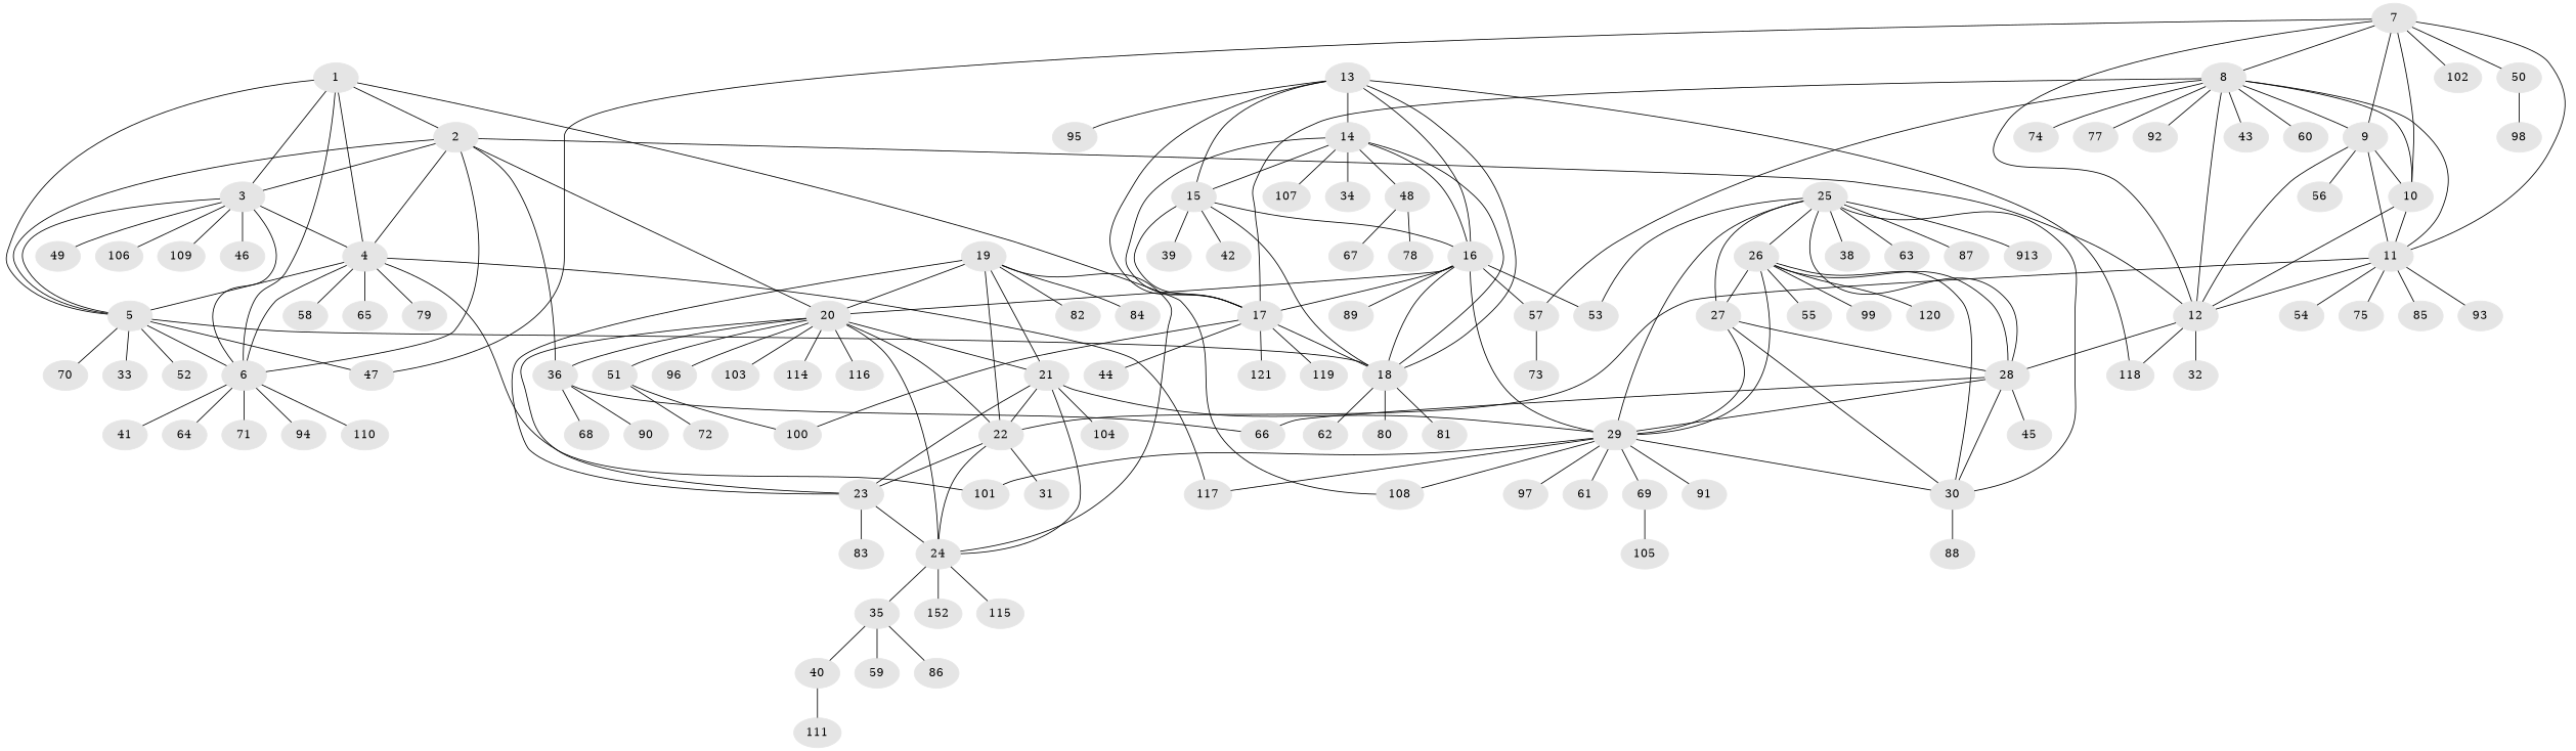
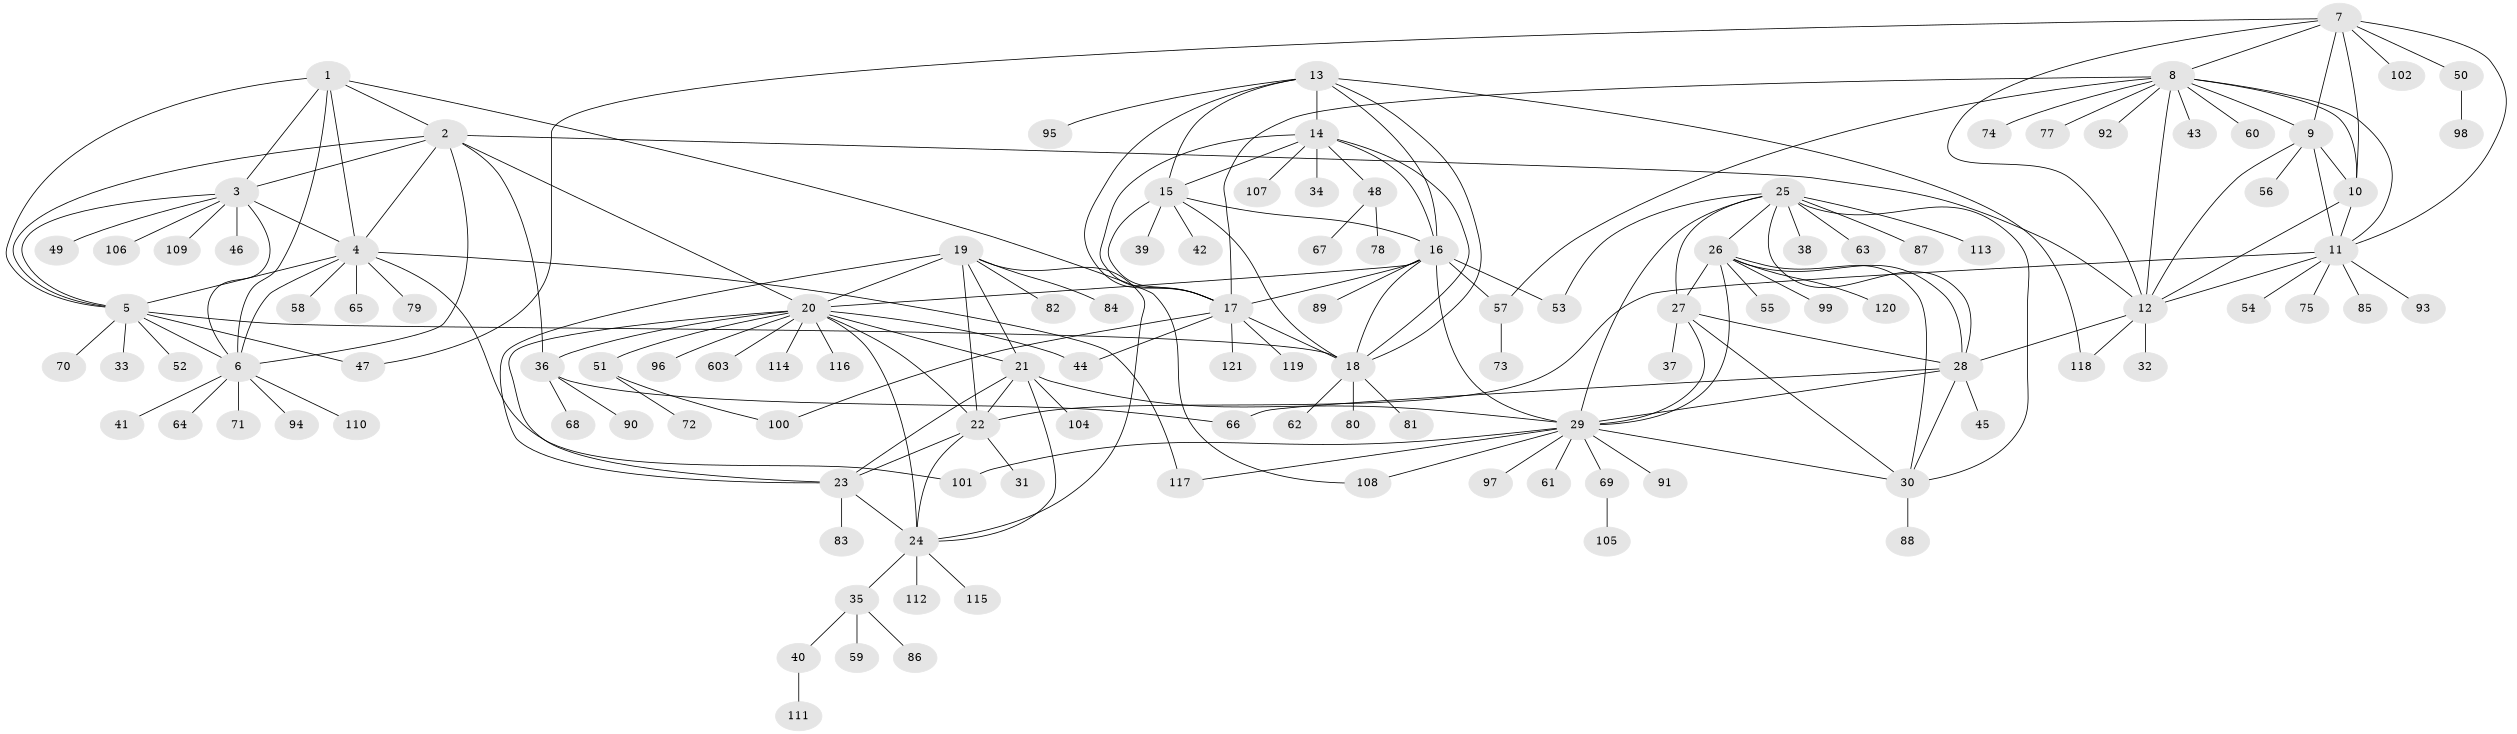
  graph {
    node [color=gray90 style=filled]
    1
    2
    3
    4
    5
    6
    108
    12
    20
    36
    46
    49
    106
    109
    58
    65
    79
    101
    117
    18
    33
    47
    52
    70
    41
    64
    71
    94
    110
    29
    30
    61
    69
    91
    97
    28
    32
    118
    22
    44
    21
    23
    24
    51
    96
-   103
+   103 [label=603]
    114
    116
    66
    68
    90
    62
    80
    81
    7
    8
    9
    10
    11
    50
    102
    17
    43
    57
    60
    74
    77
    92
    56
    54
    75
    85
    93
    98
    100
    119
    121
    73
    31
    45
    13
    14
    15
    16
    95
    34
    48
    107
    39
    42
    53
    89
    67
    78
    19
    82
    84
    104
    83
    35
-   112 [label=152]
+   112
    115
    72
    40
    59
    86
    25
    26
    27
    38
    63
    87
-   113 [label=913]
+   113
    55
    99
    120
+   37
    88
    105
    111
    1 -- 2
    1 -- 3
    1 -- 4
    1 -- 5
    1 -- 6
    1 -- 108
    2 -- 3
    2 -- 4
    2 -- 5
    2 -- 6
    2 -- 12
    2 -- 20
    2 -- 36
    3 -- 4
    3 -- 5
    3 -- 6
    3 -- 46
    3 -- 49
    3 -- 106
    3 -- 109
    4 -- 5
    4 -- 6
    4 -- 58
    4 -- 65
    4 -- 79
    4 -- 101
    4 -- 117
    5 -- 6
    5 -- 18
    5 -- 33
    5 -- 47
    5 -- 52
    5 -- 70
    6 -- 41
    6 -- 64
    6 -- 71
    6 -- 94
    6 -- 110
    12 -- 28
    12 -- 32
    12 -- 118
    20 -- 36
    20 -- 22
+   20 -- 44
    20 -- 21
    20 -- 23
    20 -- 24
    20 -- 51
    20 -- 96
    20 -- 103
    20 -- 114
    20 -- 116
    36 -- 66
    36 -- 68
    36 -- 90
    18 -- 62
    18 -- 80
    18 -- 81
    29 -- 108
    29 -- 101
    29 -- 117
    29 -- 30
    29 -- 61
    29 -- 69
    29 -- 91
    29 -- 97
    30 -- 88
    69 -- 105
    28 -- 29
    28 -- 30
    28 -- 66
    28 -- 45
    22 -- 23
    22 -- 24
    22 -- 31
    21 -- 29
    21 -- 22
    21 -- 23
    21 -- 24
    21 -- 104
    23 -- 24
    23 -- 83
    24 -- 35
    24 -- 112
    24 -- 115
    51 -- 100
    51 -- 72
    7 -- 12
    7 -- 47
    7 -- 8
    7 -- 9
    7 -- 10
    7 -- 11
    7 -- 50
    7 -- 102
    8 -- 12
    8 -- 9
    8 -- 10
    8 -- 11
    8 -- 17
    8 -- 43
    8 -- 57
    8 -- 60
    8 -- 74
    8 -- 77
    8 -- 92
    9 -- 12
    9 -- 10
    9 -- 11
    9 -- 56
    10 -- 12
    10 -- 11
    11 -- 12
    11 -- 22
    11 -- 54
    11 -- 75
    11 -- 85
    11 -- 93
    50 -- 98
    17 -- 18
    17 -- 44
    17 -- 100
    17 -- 119
    17 -- 121
    57 -- 73
    13 -- 18
    13 -- 118
    13 -- 17
    13 -- 14
    13 -- 15
    13 -- 16
    13 -- 95
    14 -- 18
    14 -- 17
    14 -- 15
    14 -- 16
    14 -- 34
    14 -- 48
    14 -- 107
    15 -- 18
    15 -- 17
    15 -- 16
    15 -- 39
    15 -- 42
    16 -- 20
    16 -- 18
    16 -- 29
    16 -- 17
    16 -- 57
    16 -- 53
    16 -- 89
    48 -- 67
    48 -- 78
    19 -- 20
    19 -- 22
    19 -- 21
    19 -- 23
    19 -- 24
    19 -- 82
    19 -- 84
    35 -- 40
    35 -- 59
    35 -- 86
    40 -- 111
    25 -- 29
    25 -- 30
    25 -- 28
    25 -- 53
    25 -- 26
    25 -- 27
    25 -- 38
    25 -- 63
    25 -- 87
    25 -- 113
    26 -- 29
    26 -- 30
    26 -- 28
    26 -- 27
    26 -- 55
    26 -- 99
    26 -- 120
    27 -- 29
    27 -- 30
    27 -- 28
+   27 -- 37
  }
